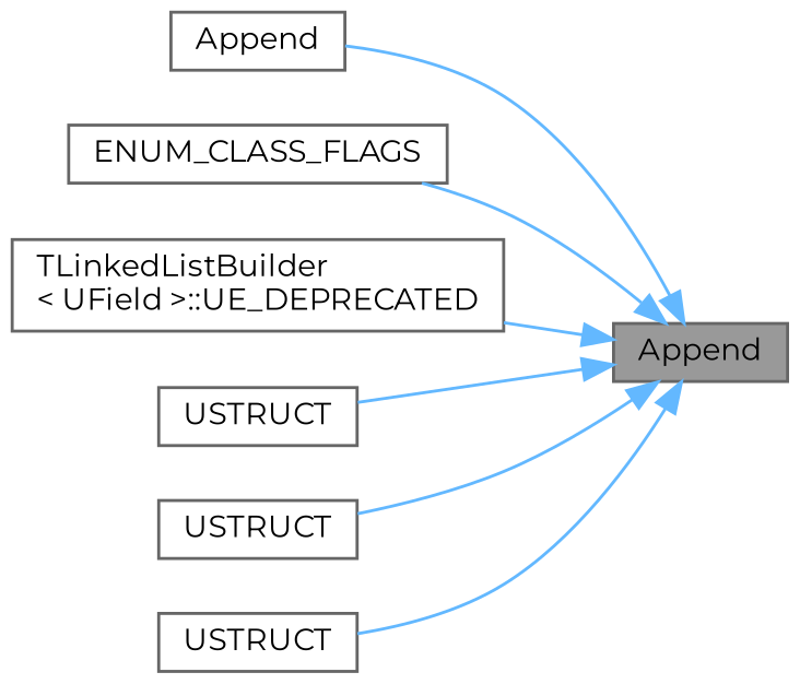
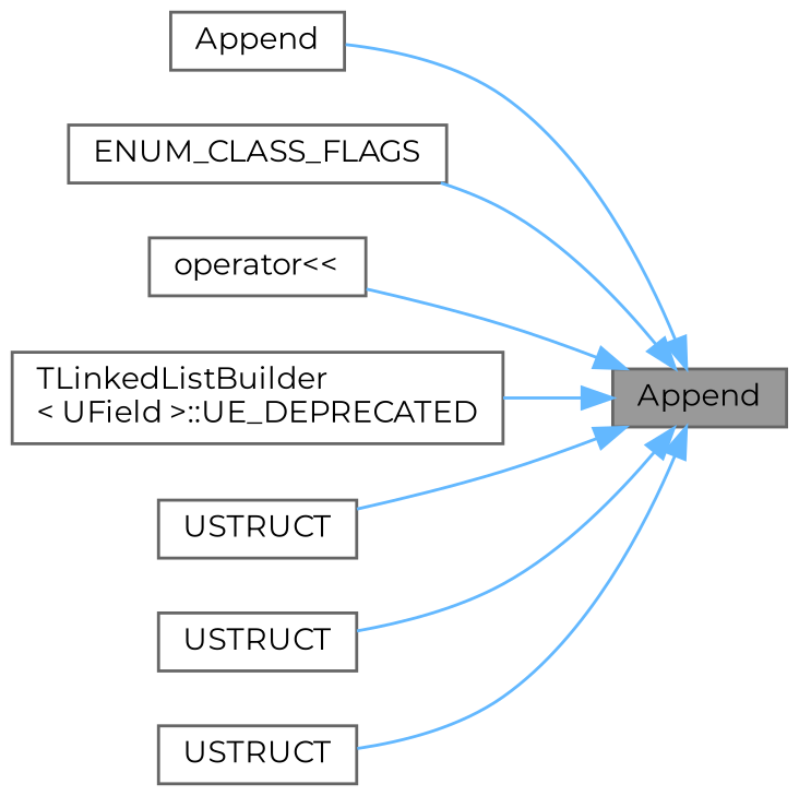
  digraph {
    fontname=Montserrat
    rankdir=RL
    node [color=grey40 fillcolor=white fontname=Montserrat fontsize=10 shape=box style=filled]
    edge [color=steelblue1 dir=back fontname=Montserrat fontsize=10 labelfontname=Helvetica labelfontsize=10 style=solid]
    n1 [color=gray40 fillcolor=grey60 fontcolor=black height=0.2 label=Append width=0.4]
    n2 [height=0.2 label=Append width=0.4]
    n3 [height=0.2 label=ENUM_CLASS_FLAGS width=0.4]
+   n4 [height=0.2 label="operator\<\<" width=0.4]
    n5 [height=0.2 label="TLinkedListBuilder\l\< UField \>::UE_DEPRECATED" width=0.4]
    n6 [height=0.2 label=USTRUCT width=0.4]
    n7 [height=0.2 label=USTRUCT width=0.4]
    n8 [height=0.2 label=USTRUCT width=0.4]
    n1 -> n2
    n1 -> n3
+   n1 -> n4
    n1 -> n5
    n1 -> n6
    n1 -> n7
    n1 -> n8
  }
